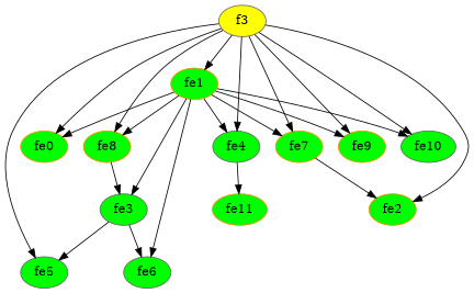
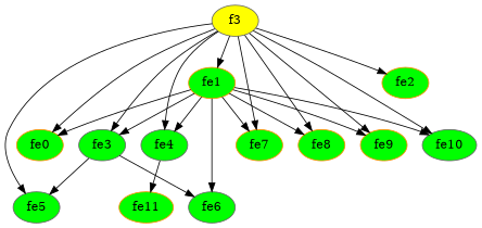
  digraph {
    node [color=darkorange fillcolor=green style=filled]
    n1 [color=gray40 fillcolor=yellow label=f3]
    n2 [label=fe0]
    n3 [label=fe1]
    n4 [label=fe2]
    n5 [color=gray40 label=fe3]
    n6 [color=gray40 label=fe4]
    n7 [color=gray40 label=fe5]
    n8 [label=fe7]
    n9 [label=fe8]
    n10 [label=fe9]
    n11 [color=gray40 label=fe10]
    n12 [color=gray40 label=fe6]
    n13 [label=fe11]
    n1 -> n2
    n1 -> n3
    n1 -> n4
-   n9 -> n5
+   n1 -> n5
    n1 -> n6
    n1 -> n7
    n1 -> n8
    n1 -> n9
    n1 -> n10
    n1 -> n11
    n3 -> n2
    n3 -> n5
    n3 -> n6
    n3 -> n8
    n3 -> n9
    n3 -> n10
    n3 -> n11
    n3 -> n12
    n5 -> n7
    n5 -> n12
    n6 -> n13
-   n8 -> n4
  }
